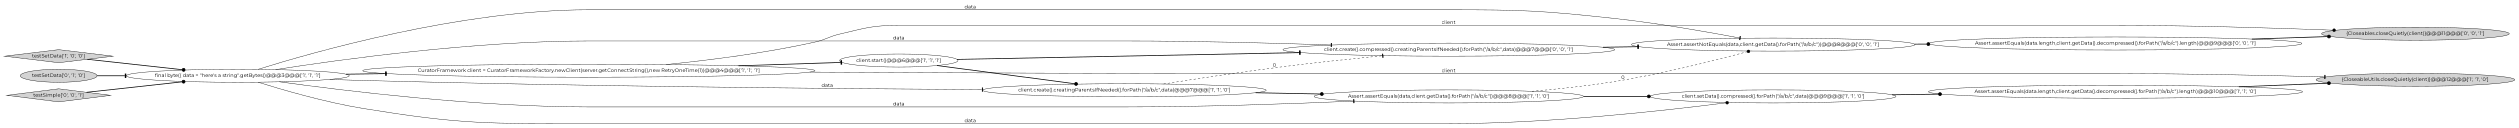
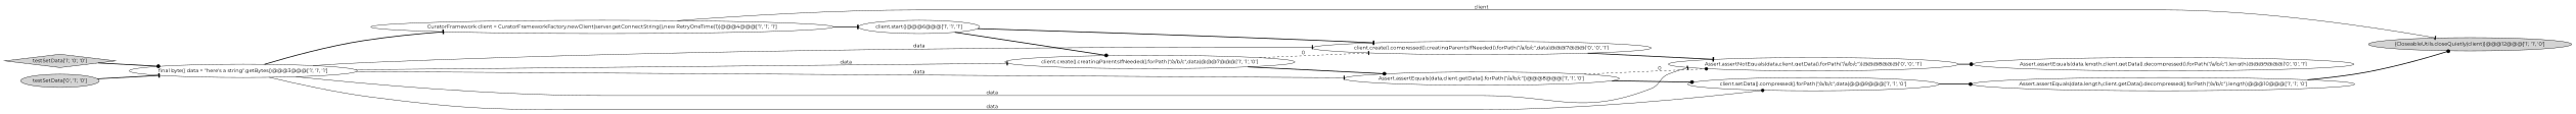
  digraph {
    fontname=Montserrat
    rankdir=LR
    node [fillcolor=white fontname=Montserrat shape=ellipse style=filled]
    edge [arrowhead=dot fontname=Montserrat style=bold]
-   n1 [fillcolor=lightgray label="{Closeables.closeQuietly(client)}@@@11@@@['0', '0', '1']"]
    n2 [label="client.create().compressed().creatingParentsIfNeeded().forPath(\"/a/b/c\",data)@@@7@@@['0', '0', '1']"]
    n3 [label="Assert.assertNotEquals(data,client.getData().forPath(\"/a/b/c\"))@@@8@@@['0', '0', '1']"]
    n4 [label="Assert.assertEquals(data.length,client.getData().decompressed().forPath(\"/a/b/c\").length)@@@9@@@['0', '0', '1']"]
    n5 [label="final byte(( data = \"here's a string\".getBytes()@@@3@@@['1', '1', '1']"]
    n6 [label="client.create().creatingParentsIfNeeded().forPath(\"/a/b/c\",data)@@@7@@@['1', '1', '0']"]
    n7 [label="Assert.assertEquals(data,client.getData().forPath(\"/a/b/c\"))@@@8@@@['1', '1', '0']"]
    n8 [label="CuratorFramework client = CuratorFrameworkFactory.newClient(server.getConnectString(),new RetryOneTime(1))@@@4@@@['1', '1', '1']"]
    n9 [label="client.setData().compressed().forPath(\"/a/b/c\",data)@@@9@@@['1', '1', '0']"]
    n10 [fillcolor=lightgray label="{CloseableUtils.closeQuietly(client)}@@@12@@@['1', '1', '0']"]
    n11 [label="client.start()@@@6@@@['1', '1', '1']"]
    n12 [label="Assert.assertEquals(data.length,client.getData().decompressed().forPath(\"/a/b/c\").length)@@@10@@@['1', '1', '0']"]
    n13 [fillcolor=lightgray label="testSetData['1', '0', '0']" shape=diamond]
    n14 [fillcolor=lightgray label="testSetData['0', '1', '0']"]
-   n15 [fillcolor=lightgray label="testSimple['0', '0', '1']" shape=diamond]
    n2 -> n3 [arrowhead=tee]
    n3 -> n4
-   n4 -> n1
    n5 -> n2 [arrowhead=tee label=data style=solid]
    n5 -> n3 [arrowhead=tee label=data style=solid]
    n5 -> n6 [arrowhead=tee label=data style=solid]
    n5 -> n7 [arrowhead=tee label=data style=solid]
    n5 -> n8 [arrowhead=tee]
    n5 -> n9 [label=data style=solid]
    n6 -> n2 [arrowhead=tee label=0 style=dashed]
    n6 -> n7
    n7 -> n3 [label=0 style=dashed]
    n7 -> n9
-   n8 -> n1 [label=client style=solid]
    n8 -> n10 [arrowhead=tee label=client style=solid]
    n8 -> n11 [arrowhead=tee]
    n9 -> n12
    n11 -> n2 [arrowhead=tee]
    n11 -> n6
    n12 -> n10
    n13 -> n5
    n14 -> n5 [arrowhead=tee]
-   n15 -> n5
  }
